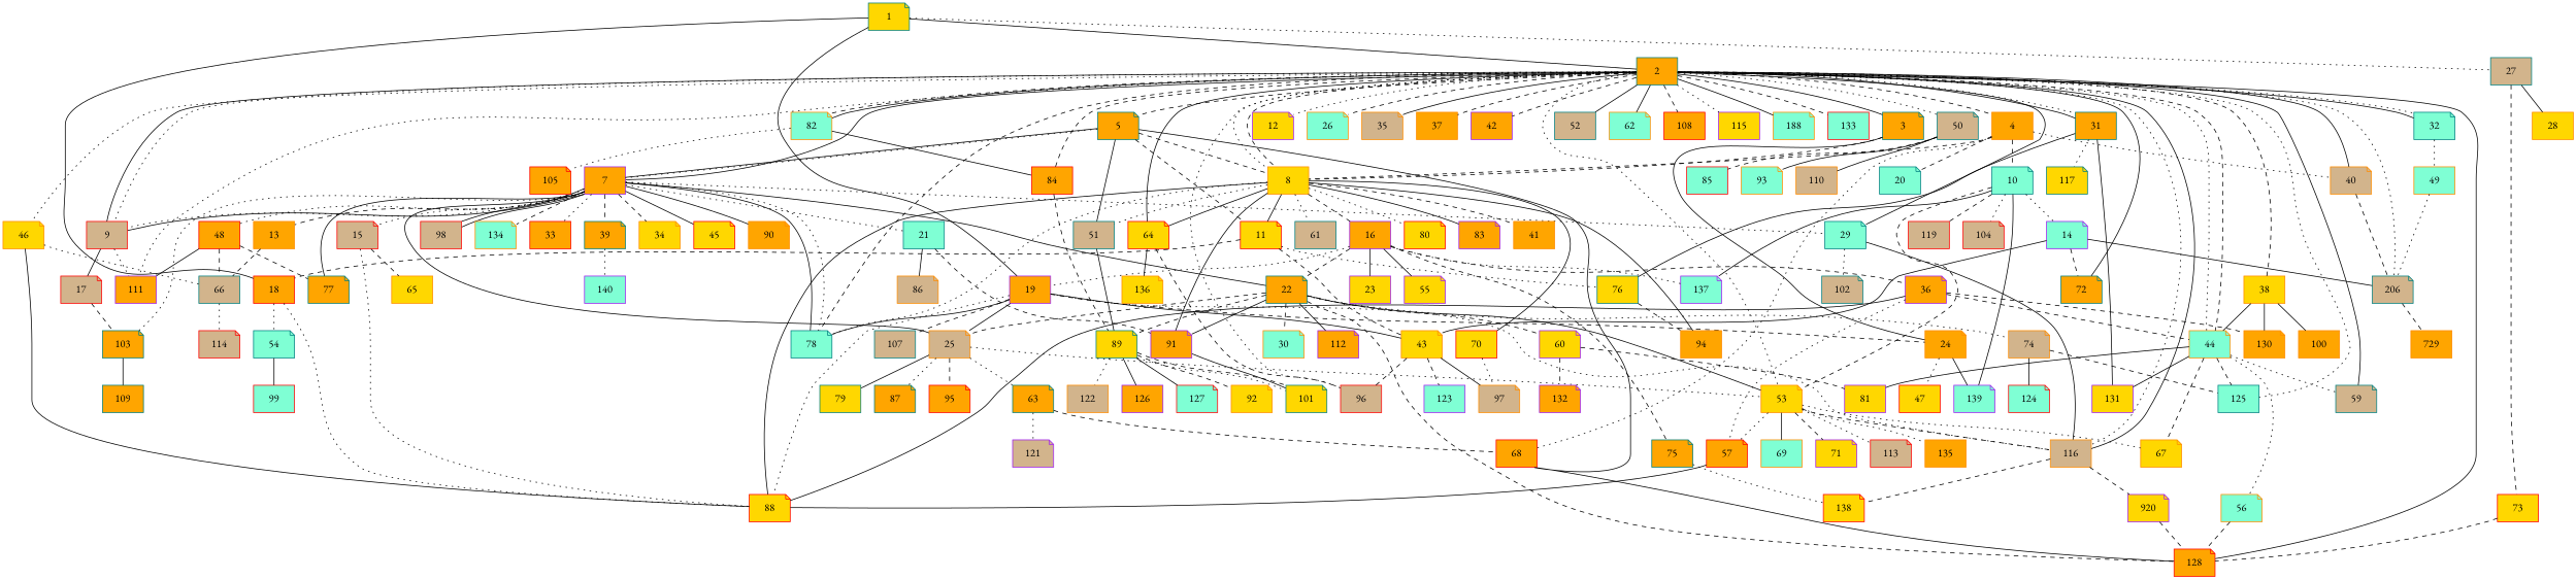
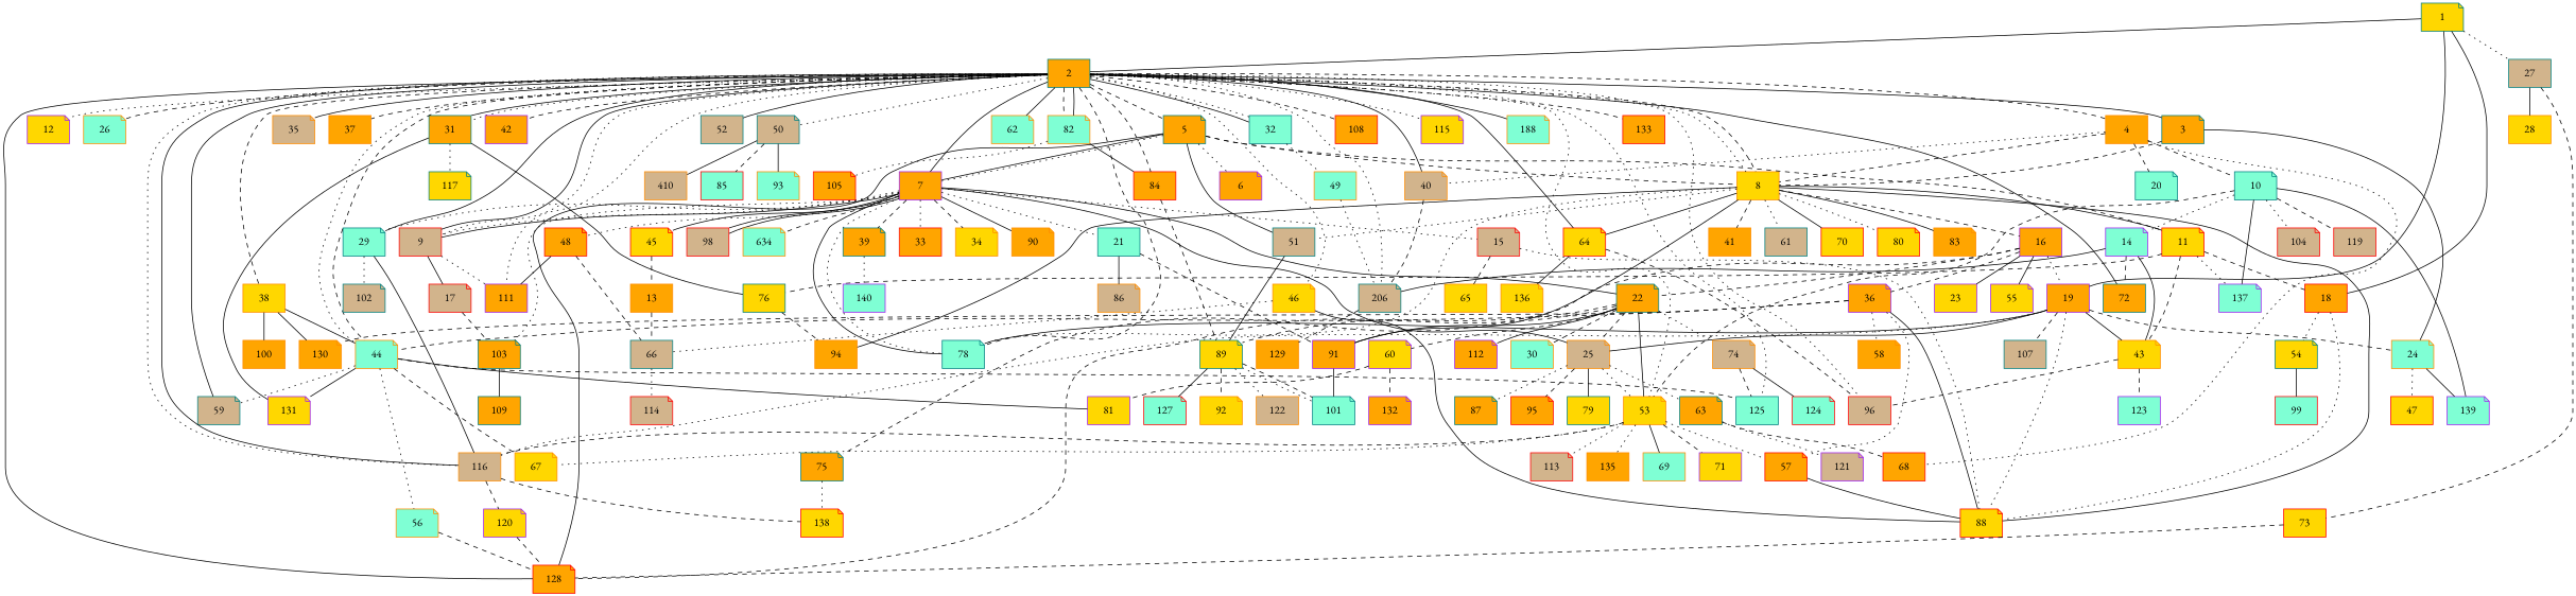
  graph {
    fontname="EB Garamond"
    node [color=darkorange fillcolor=orange fontname="EB Garamond" shape=note style=filled]
    edge [fontname="EB Garamond" style=solid]
    1 [color=teal fillcolor=gold]
    2 [color=teal shape=box]
    18 [color=red shape=box]
    19 [color=purple shape=box]
    27 [color=teal fillcolor=tan shape=box]
    3 [color=teal]
    4 [shape=box]
    5 [color=teal]
    7 [color=purple shape=box]
    8 [fillcolor=gold shape=box]
    9 [color=red fillcolor=tan shape=box]
    12 [color=purple fillcolor=gold]
    26 [fillcolor=aquamarine]
    29 [color=teal fillcolor=aquamarine]
    31 [color=teal shape=box]
-   32 [color=teal fillcolor=aquamarine]
+   32 [color=teal fillcolor=aquamarine shape=box]
    35 [fillcolor=tan]
    37 [shape=box]
    38 [fillcolor=gold shape=box]
    40 [fillcolor=tan]
    42 [color=purple shape=box]
    44 [fillcolor=aquamarine]
    46 [fillcolor=gold]
    50 [color=teal fillcolor=tan]
    52 [color=teal fillcolor=tan shape=box]
    53 [fillcolor=gold]
    59 [color=teal fillcolor=tan]
    62 [fillcolor=aquamarine]
    64 [color=red fillcolor=gold]
-   72 [color=teal]
+   72 [color=teal shape=box]
    78 [color=teal fillcolor=aquamarine]
    82 [fillcolor=aquamarine]
    84 [color=red shape=box]
    96 [color=red fillcolor=tan shape=box]
    n35 [color=teal fillcolor=tan label=206]
    108 [color=red shape=box]
    111 [color=purple shape=box]
-   115 [color=purple fillcolor=gold shape=box]
+   115 [color=purple fillcolor=gold]
    116 [fillcolor=tan shape=box]
    n40 [fillcolor=aquamarine label=188]
    125 [color=teal fillcolor=aquamarine shape=box]
    128 [color=red]
-   133 [color=red fillcolor=aquamarine shape=box]
+   133 [color=red shape=box]
    88 [color=red fillcolor=gold]
-   54 [color=teal fillcolor=aquamarine]
-   24
+   54 [color=teal fillcolor=gold]
+   24 [fillcolor=aquamarine]
    25 [fillcolor=tan]
    43 [fillcolor=gold]
    107 [color=teal fillcolor=tan shape=box]
    28 [fillcolor=gold shape=box]
    73 [color=red fillcolor=gold shape=box]
    10 [color=teal fillcolor=aquamarine]
    20 [color=teal fillcolor=aquamarine]
    68 [color=red shape=box]
+   6 [color=purple]
    11 [color=red fillcolor=gold]
    51 [color=teal fillcolor=tan shape=box]
    13 [shape=box]
    15 [color=red fillcolor=tan]
    21 [color=teal fillcolor=aquamarine shape=box]
    22 [color=teal]
    33 [color=red shape=box]
    34 [fillcolor=gold]
    39 [color=teal]
    45 [color=red fillcolor=gold]
-   48 [color=red shape=box]
-   77 [color=teal]
+   48 [color=red]
    90
    98 [color=red fillcolor=tan shape=box]
    103 [color=teal]
-   134 [fillcolor=aquamarine]
+   134 [fillcolor=aquamarine label=634]
    16 [color=purple shape=box]
    41 [shape=box]
    61 [color=teal fillcolor=tan shape=box]
    70 [color=red fillcolor=gold shape=box]
    80 [color=red fillcolor=gold]
-   83 [color=purple]
-   91 [color=purple]
+   83
+   91 [color=purple shape=box]
    94 [shape=box]
    17 [color=red fillcolor=tan]
    102 [color=teal fillcolor=tan]
    76 [color=teal fillcolor=gold shape=box]
    117 [color=teal fillcolor=gold]
-   131 [color=purple fillcolor=gold shape=box]
+   131 [color=purple fillcolor=gold]
    49 [fillcolor=aquamarine shape=box]
    130
    100 [shape=box]
    56 [fillcolor=aquamarine]
    67 [fillcolor=gold]
    81 [color=purple fillcolor=gold shape=box]
    66 [color=teal fillcolor=tan shape=box]
    85 [color=red fillcolor=aquamarine shape=box]
    93 [fillcolor=aquamarine]
-   110 [fillcolor=tan shape=box]
+   110 [fillcolor=tan shape=box label=410]
    57 [color=red]
    69 [fillcolor=aquamarine shape=box]
-   71 [color=purple fillcolor=gold]
+   71 [color=purple fillcolor=gold shape=box]
    113 [color=red fillcolor=tan]
    135 [shape=box]
    136 [fillcolor=gold]
    105 [color=red]
    89 [color=teal fillcolor=gold]
-   129 [shape=box label=729]
+   129 [shape=box]
    138 [color=red fillcolor=gold]
-   120 [color=purple fillcolor=gold label=920]
+   120 [color=purple fillcolor=gold]
    139 [color=purple fillcolor=aquamarine]
    47 [color=red fillcolor=gold shape=box]
    14 [color=purple fillcolor=aquamarine]
    104 [color=red fillcolor=tan]
    119 [color=red fillcolor=tan shape=box]
    137 [color=purple fillcolor=aquamarine]
    65 [fillcolor=gold shape=box]
    86 [fillcolor=tan]
    30 [fillcolor=aquamarine]
    60 [color=purple fillcolor=gold]
    74 [fillcolor=tan]
    112 [color=purple]
    63 [color=teal]
    79 [color=teal fillcolor=gold shape=box]
    87 [color=teal]
    95 [color=red]
    140 [color=purple fillcolor=aquamarine shape=box]
    109 [color=teal shape=box]
    23 [color=purple fillcolor=gold shape=box]
    36 [color=purple]
    55 [color=purple fillcolor=gold]
    75 [color=teal]
-   97 [fillcolor=tan]
-   101 [color=teal fillcolor=gold]
+   101 [color=teal fillcolor=aquamarine]
    123 [color=purple fillcolor=aquamarine shape=box]
    114 [color=red fillcolor=tan]
+   58
    99 [color=red fillcolor=aquamarine shape=box]
    132 [color=purple]
    124 [color=red fillcolor=aquamarine]
    92 [fillcolor=gold]
    122 [fillcolor=tan shape=box]
-   126 [color=purple shape=box]
    127 [color=red fillcolor=aquamarine]
    121 [color=purple fillcolor=tan]
    1 -- 2
    1 -- 18
    1 -- 19
    1 -- 27 [style=dotted]
    2 -- 3
    2 -- 4 [style=dashed]
    2 -- 5 [style=dashed]
    2 -- 7
    2 -- 8 [style=dotted]
    2 -- 8 [style=dashed]
    2 -- 9
    2 -- 9 [style=dotted]
    2 -- 12 [style=dotted]
    2 -- 26 [style=dashed]
    2 -- 29
    2 -- 31
    2 -- 31 [style=dotted]
    2 -- 32
    2 -- 32 [style=dotted]
    2 -- 35
    2 -- 37 [style=dashed]
    2 -- 38 [style=dashed]
    2 -- 40
    2 -- 42 [style=dashed]
    2 -- 44 [style=dotted]
    2 -- 44 [style=dashed]
    2 -- 46 [style=dotted]
    2 -- 50 [style=dotted]
    2 -- 52
    2 -- 53 [style=dotted]
    2 -- 59
    2 -- 62
    2 -- 64
    2 -- 72
    2 -- 78 [style=dashed]
    2 -- 82 [style=dashed]
    2 -- 82
    2 -- 84 [style=dashed]
    2 -- 96 [style=dotted]
    2 -- n35 [style=dotted]
    2 -- 108 [style=dashed]
    2 -- 111 [style=dotted]
    2 -- 115 [style=dotted]
    2 -- 116 [style=dotted]
    2 -- 116
    2 -- n40
    2 -- 125 [style=dotted]
    2 -- 128
    2 -- 133 [style=dashed]
    18 -- 88 [style=dotted]
    18 -- 54 [style=dotted]
    19 -- 78
    19 -- 116 [style=dotted]
    19 -- 88 [style=dotted]
    19 -- 24 [style=dashed]
    19 -- 25
    19 -- 43
    19 -- 107 [style=dashed]
    27 -- 28
    27 -- 73 [style=dashed]
    3 -- 8 [style=dashed]
    3 -- 24
    4 -- 8 [style=dashed]
    4 -- 40 [style=dotted]
    4 -- 10 [style=dashed]
    4 -- 20 [style=dashed]
    4 -- 68 [style=dotted]
    5 -- 7
    5 -- 7 [style=dotted]
    5 -- 8 [style=dashed]
    5 -- 128
+   5 -- 6 [style=dotted]
    5 -- 11 [style=dashed]
    5 -- 51
    7 -- 9 [style=dotted]
    7 -- 9
    7 -- 29 [style=dotted]
    7 -- 78
    7 -- 78 [style=dotted]
    7 -- 25
-   7 -- 13 [style=dashed]
+   45 -- 13 [style=dashed]
    7 -- 15 [style=dotted]
    7 -- 21 [style=dotted]
    7 -- 22
    7 -- 33 [style=dotted]
    7 -- 34 [style=dashed]
    7 -- 39 [style=dashed]
    7 -- 45
    7 -- 48 [style=dotted]
-   7 -- 77
    7 -- 90
    7 -- 98
    7 -- 98
    7 -- 103 [style=dotted]
    7 -- 134 [style=dashed]
    8 -- 64
    8 -- 78 [style=dotted]
    8 -- 88
    8 -- 11
    8 -- 51 [style=dotted]
    8 -- 16 [style=dashed]
    8 -- 41 [style=dashed]
    8 -- 61 [style=dotted]
    8 -- 70
    8 -- 80 [style=dotted]
    8 -- 83
    8 -- 91
    8 -- 94
    9 -- 111 [style=dotted]
    9 -- 17
    29 -- 116
    29 -- 102 [style=dotted]
    31 -- 76
    31 -- 117 [style=dotted]
    31 -- 131
    32 -- 49 [style=dotted]
    38 -- 44
    38 -- 130
    38 -- 100
    40 -- n35 [style=dashed]
    44 -- 59 [style=dotted]
    44 -- 125 [style=dashed]
    44 -- 131
    44 -- 56 [style=dotted]
    44 -- 67 [style=dashed]
    44 -- 81
    46 -- 88
    46 -- 66 [style=dotted]
    50 -- 85 [style=dashed]
    50 -- 93
    50 -- 110
    53 -- 116 [style=dashed]
    53 -- 67 [style=dotted]
    53 -- 57 [style=dotted]
    53 -- 69
    53 -- 71 [style=dashed]
    53 -- 113 [style=dotted]
    53 -- 135 [style=dotted]
    64 -- 96 [style=dashed]
    64 -- 136
    82 -- 84
    82 -- 105 [style=dotted]
    84 -- 89 [style=dashed]
    n35 -- 129 [style=dashed]
    116 -- 138 [style=dashed]
    116 -- 120 [style=dashed]
    54 -- 99
    24 -- 139
    24 -- 47 [style=dotted]
    25 -- 53 [style=dotted]
    25 -- 63 [style=dotted]
    25 -- 79
    25 -- 87 [style=dotted]
    25 -- 95 [style=dashed]
    43 -- 96 [style=dashed]
-   43 -- 97
    43 -- 123 [style=dashed]
    73 -- 128 [style=dashed]
    10 -- 53 [style=dashed]
    10 -- 139
    10 -- 14 [style=dotted]
    10 -- 104 [style=dotted]
    10 -- 119 [style=dashed]
    10 -- 137
    11 -- 18 [style=dashed]
    11 -- 43 [style=dashed]
-   11 -- 76 [style=dotted]
+   11 -- 76 [style=dashed]
    51 -- 89
    13 -- 66 [style=dashed]
    15 -- 88 [style=dotted]
    15 -- 65 [style=dashed]
    21 -- 91 [style=dashed]
    21 -- 86
    22 -- 53
    22 -- 128 [style=dashed]
    22 -- 25 [style=dashed]
    22 -- 91
    22 -- 89 [style=dashed]
    22 -- 30 [style=dashed]
    22 -- 60 [style=dashed]
    22 -- 74 [style=dotted]
    22 -- 112
    39 -- 140 [style=dotted]
    48 -- 111
-   48 -- 77 [style=dashed]
    48 -- 66 [style=dashed]
    103 -- 109
    16 -- 19 [style=dotted]
    16 -- 22 [style=dashed]
-   16 -- 137 [style=dotted]
+   11 -- 137 [style=dotted]
    16 -- 23
    16 -- 36 [style=dashed]
    16 -- 55
    16 -- 75 [style=dashed]
-   70 -- 97 [style=dotted]
    91 -- 101
    17 -- 103 [style=dashed]
    76 -- 94 [style=dashed]
    49 -- n35 [style=dotted]
    56 -- 128 [style=dashed]
    66 -- 114 [style=dotted]
    57 -- 88
    89 -- 101 [style=dotted]
    89 -- 101 [style=dashed]
    89 -- 92 [style=dashed]
    89 -- 122 [style=dotted]
-   89 -- 126
    89 -- 127
    120 -- 128 [style=dashed]
    14 -- 72 [style=dashed]
    14 -- n35
    14 -- 43
    60 -- 81 [style=dashed]
    60 -- 132 [style=dashed]
    74 -- 125 [style=dashed]
    74 -- 124
    63 -- 68 [style=dashed]
    63 -- 121 [style=dotted]
    36 -- 44 [style=dashed]
    36 -- 88
    36 -- 130 [style=dashed]
    36 -- 57 [style=dotted]
+   36 -- 58 [style=dotted]
    75 -- 138 [style=dotted]
  }
